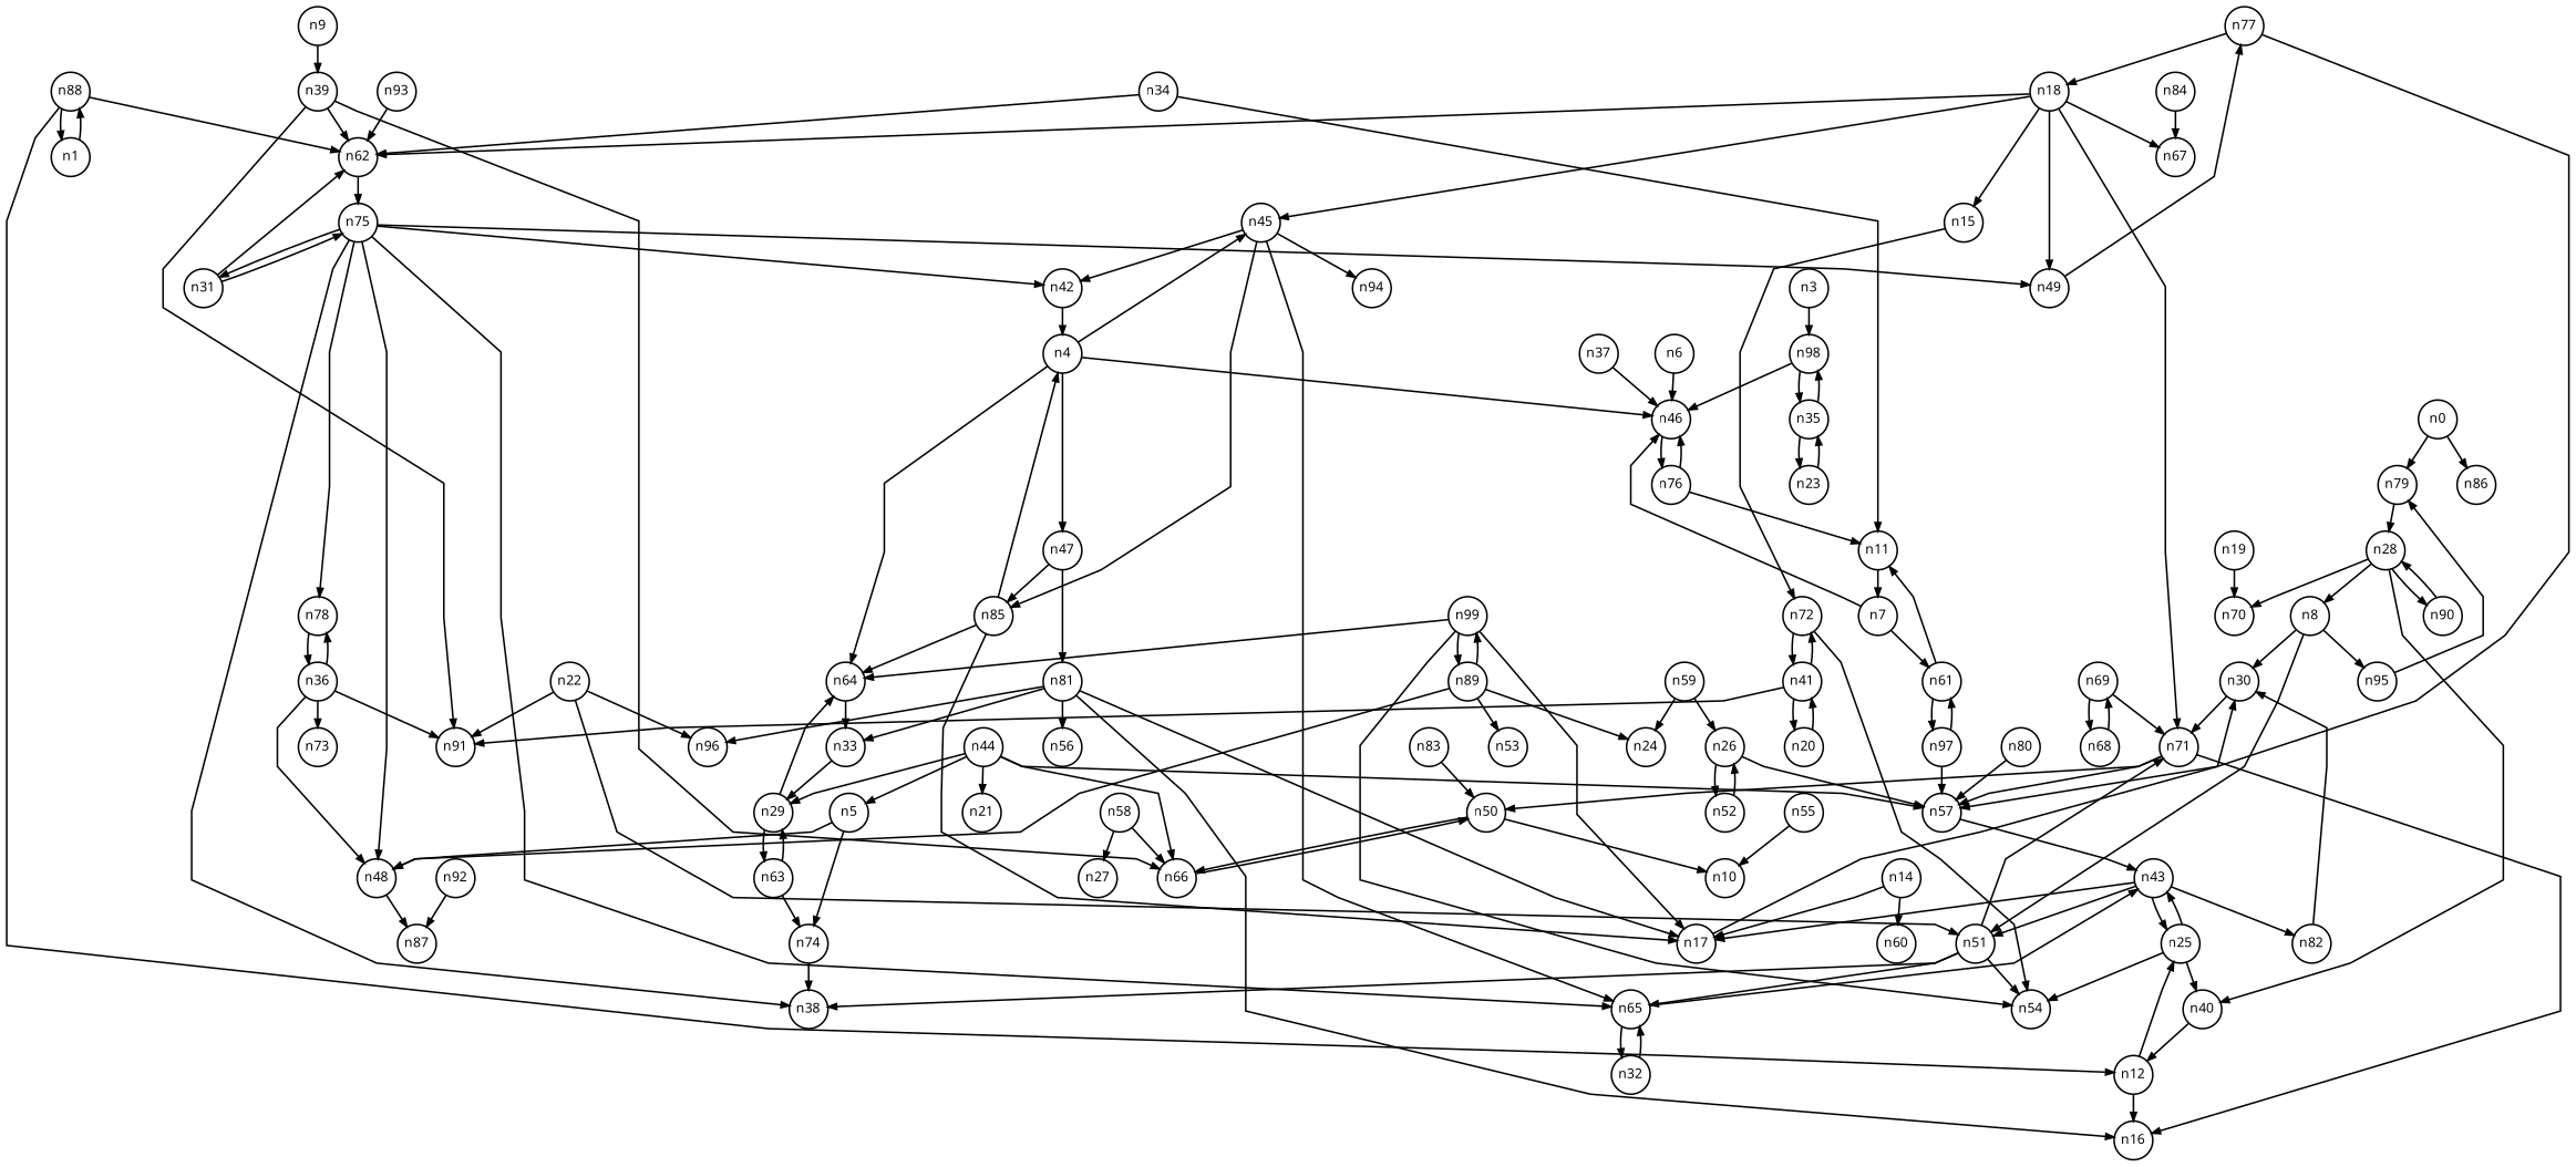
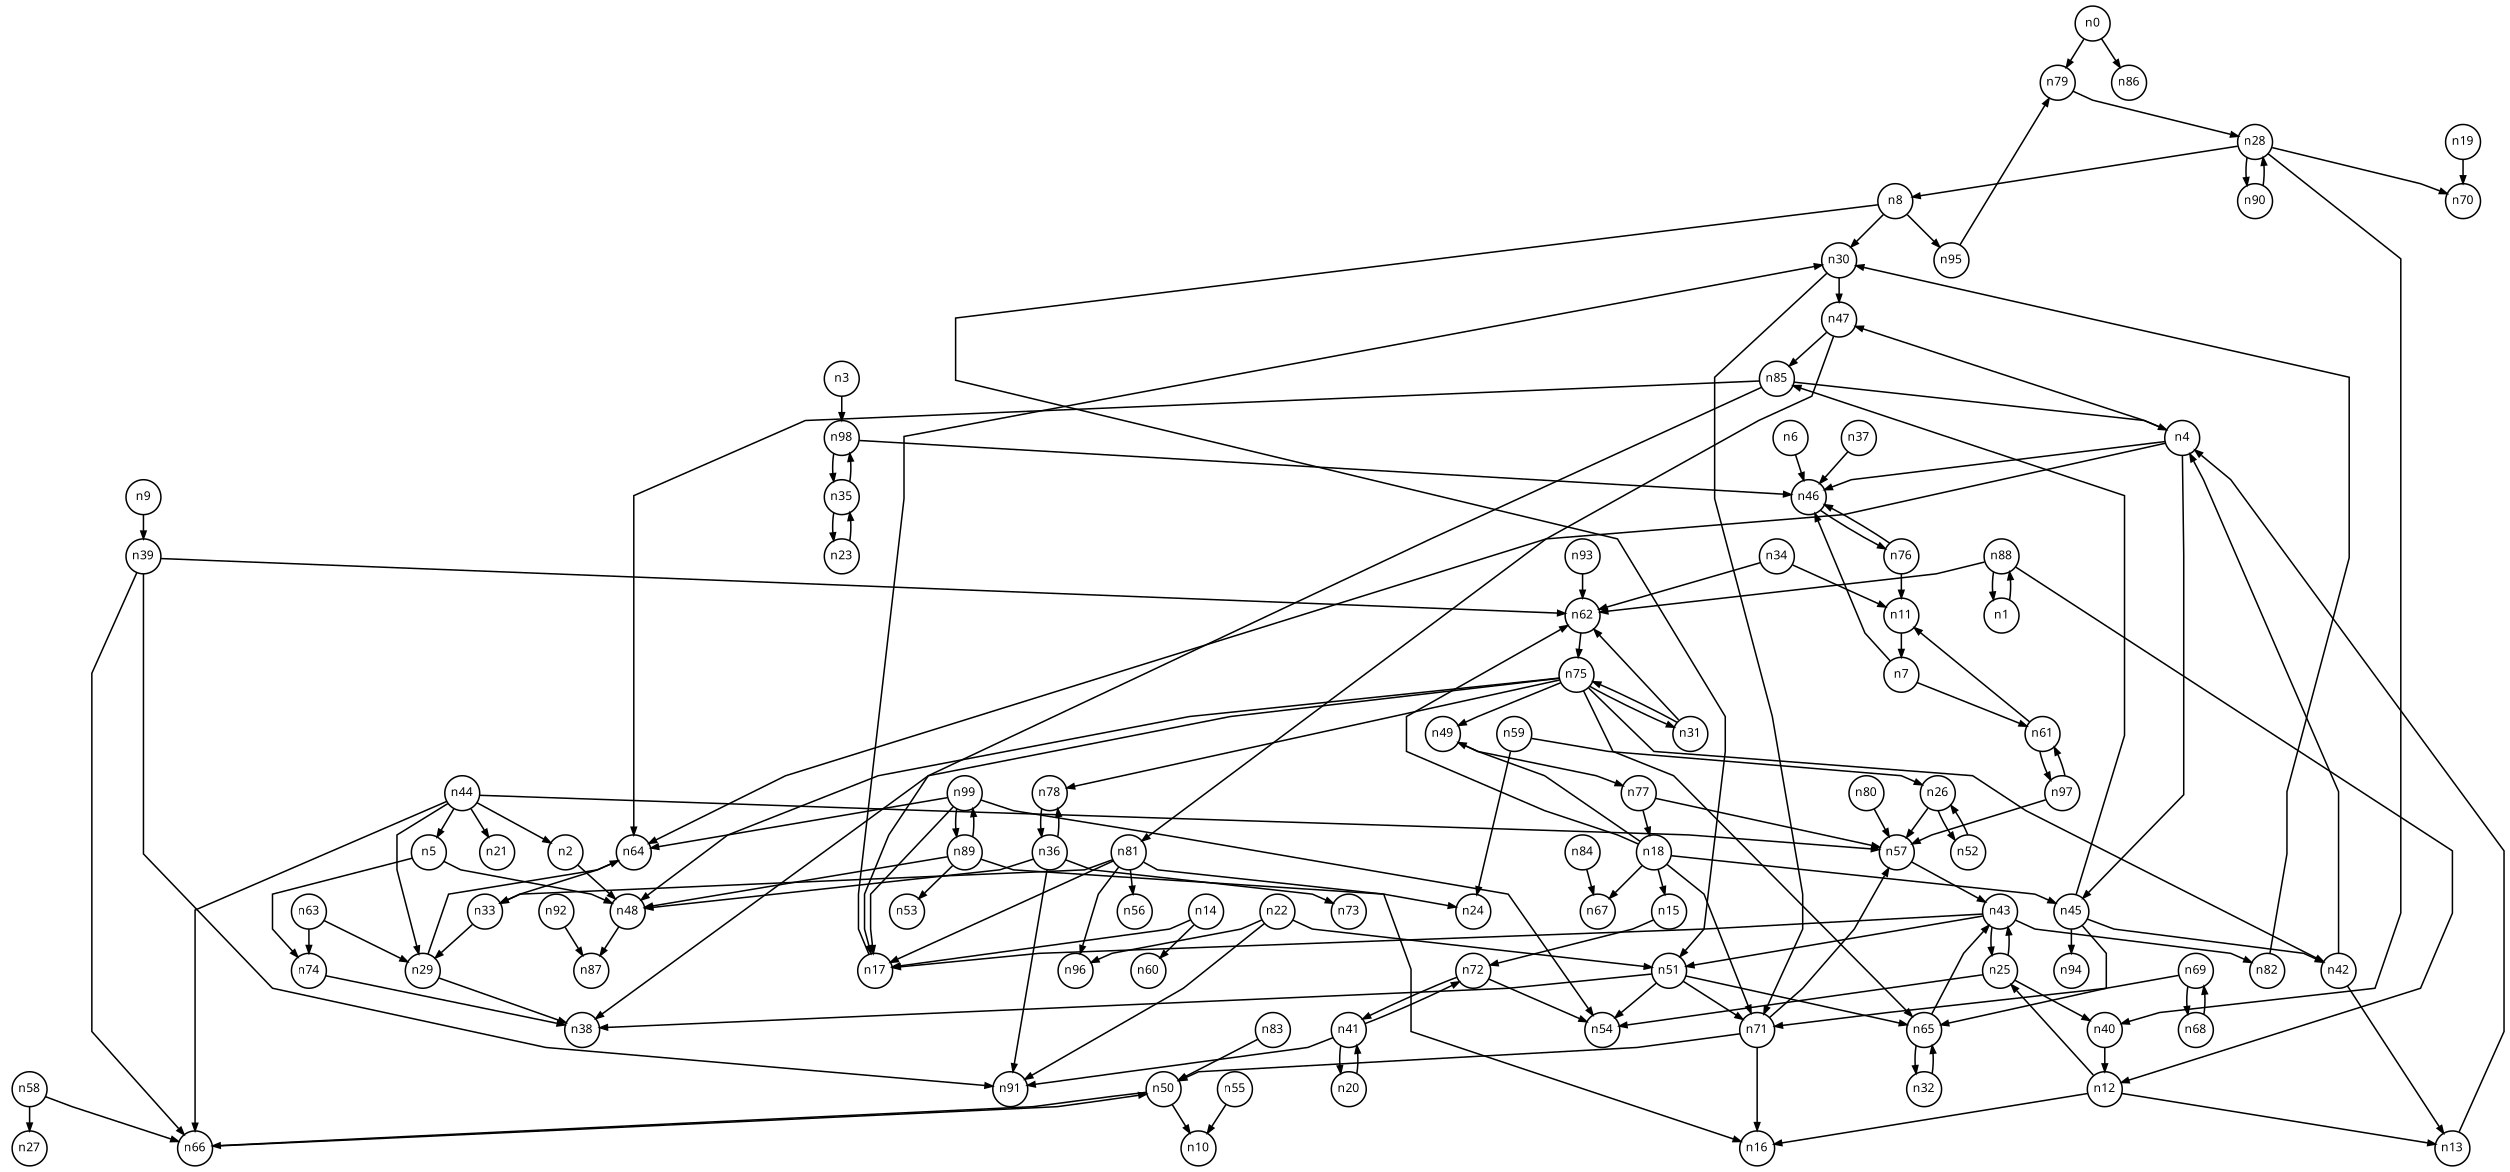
  digraph {
    fontname="Noto Sans"
    fontsize=8
    nodesep=0.22
    nodesize=0.32
    ranksep=0.22
    splines=polyline
    node [fixedsize=shape fontname="Noto Sans" fontsize=8 shape=circle]
    edge [arrowsize=0.5 fontname="Noto Sans"]
    n79 [width=0.32]
    n28 [width=0.32]
    n8 [width=0.32]
    n70 [width=0.32]
    n40 [width=0.32]
    n90 [width=0.32]
    n30 [width=0.32]
    n51 [width=0.32]
    n95 [width=0.32]
    n12 [width=0.32]
    n0 [width=0.32]
    n86 [width=0.32]
    n48 [width=0.32]
    n87 [width=0.32]
+   n2 [width=0.32]
    n98 [width=0.32]
    n35 [width=0.32]
    n46 [width=0.32]
    n23 [width=0.32]
    n76 [width=0.32]
    n11 [width=0.32]
    n3 [width=0.32]
    n45 [width=0.32]
    n42 [width=0.32]
    n65 [width=0.32]
    n94 [width=0.32]
    n85 [width=0.32]
    n4 [width=0.32]
+   n13 [width=0.32]
    n43 [width=0.32]
    n32 [width=0.32]
    n64 [width=0.32]
    n17 [width=0.32]
    n47 [width=0.32]
    n25 [width=0.32]
    n82 [width=0.32]
    n33 [width=0.32]
    n81 [width=0.32]
    n16 [width=0.32]
    n96 [width=0.32]
    n56 [width=0.32]
    n29 [width=0.32]
    n7 [width=0.32]
    n63 [width=0.32]
    n5 [width=0.32]
    n74 [width=0.32]
    n38 [width=0.32]
    n6 [width=0.32]
    n61 [width=0.32]
    n97 [width=0.32]
    n57 [width=0.32]
    n71 [width=0.32]
    n50 [width=0.32]
    n66 [width=0.32]
    n10 [width=0.32]
    n54 [width=0.32]
    n39 [width=0.32]
    n62 [width=0.32]
    n91 [width=0.32]
    n75 [width=0.32]
    n49 [width=0.32]
    n31 [width=0.32]
    n78 [width=0.32]
    n9 [width=0.32]
    n14 [width=0.32]
    n60 [width=0.32]
    n72 [width=0.32]
    n41 [width=0.32]
    n20 [width=0.32]
    n15 [width=0.32]
    n18 [width=0.32]
    n67 [width=0.32]
    n77 [width=0.32]
    n36 [width=0.32]
    n68 [width=0.32]
    n69 [width=0.32]
    n19 [width=0.32]
    n22 [width=0.32]
    n26 [width=0.32]
    n52 [width=0.32]
    n34 [width=0.32]
    n73 [width=0.32]
    n37 [width=0.32]
    n44 [width=0.32]
    n21 [width=0.32]
    n55 [width=0.32]
    n58 [width=0.32]
    n27 [width=0.32]
    n59 [width=0.32]
    n24 [width=0.32]
    n80 [width=0.32]
    n53 [width=0.32]
    n83 [width=0.32]
    n84 [width=0.32]
    n1 [width=0.32]
    n88 [width=0.32]
    n89 [width=0.32]
    n99 [width=0.32]
    n92 [width=0.32]
    n93 [width=0.32]
    n79 -> n28
    n28 -> n8
    n28 -> n70
    n28 -> n40
    n28 -> n90
    n8 -> n30
    n8 -> n51
    n8 -> n95
    n40 -> n12
    n90 -> n28
+   n30 -> n47
    n30 -> n71
    n51 -> n65
    n51 -> n38
    n51 -> n71
    n51 -> n54
    n95 -> n79
+   n12 -> n13
    n12 -> n25
    n12 -> n16
    n0 -> n79
    n0 -> n86
    n48 -> n87
+   n2 -> n48
    n98 -> n35
    n98 -> n46
    n35 -> n98
    n35 -> n23
    n46 -> n76
    n23 -> n35
    n76 -> n46
    n76 -> n11
    n11 -> n7
    n3 -> n98
    n45 -> n42
    n45 -> n65
    n45 -> n94
    n45 -> n85
    n42 -> n4
+   n42 -> n13
    n65 -> n43
    n65 -> n32
    n85 -> n4
    n85 -> n64
    n85 -> n17
    n4 -> n46
    n4 -> n45
    n4 -> n64
    n4 -> n47
+   n13 -> n4
    n43 -> n51
    n43 -> n17
    n43 -> n25
    n43 -> n82
    n32 -> n65
    n64 -> n33
    n17 -> n30
    n47 -> n85
    n47 -> n81
    n25 -> n40
    n25 -> n43
    n25 -> n54
    n82 -> n30
    n33 -> n29
    n81 -> n17
    n81 -> n33
    n81 -> n16
    n81 -> n96
    n81 -> n56
    n29 -> n64
-   n29 -> n63
+   n29 -> n38
    n7 -> n46
    n7 -> n61
    n63 -> n29
    n63 -> n74
    n5 -> n48
    n5 -> n74
    n74 -> n38
    n6 -> n46
    n61 -> n11
    n61 -> n97
    n97 -> n61
    n97 -> n57
    n57 -> n43
    n71 -> n16
    n71 -> n57
    n71 -> n50
    n50 -> n66
    n50 -> n10
    n66 -> n50
    n39 -> n66
    n39 -> n62
    n39 -> n91
    n62 -> n75
    n75 -> n48
    n75 -> n42
    n75 -> n65
    n75 -> n38
    n75 -> n49
    n75 -> n31
    n75 -> n78
    n49 -> n77
    n31 -> n62
    n31 -> n75
    n78 -> n36
    n9 -> n39
    n14 -> n17
    n14 -> n60
    n72 -> n54
    n72 -> n41
    n41 -> n91
    n41 -> n72
    n41 -> n20
    n20 -> n41
    n15 -> n72
    n18 -> n45
    n18 -> n71
    n18 -> n62
    n18 -> n49
    n18 -> n15
    n18 -> n67
    n77 -> n57
    n77 -> n18
    n36 -> n48
    n36 -> n91
    n36 -> n78
    n36 -> n73
    n68 -> n69
    n69 -> n71
    n69 -> n68
    n19 -> n70
    n22 -> n51
    n22 -> n96
    n22 -> n91
    n26 -> n57
    n26 -> n52
    n52 -> n26
    n34 -> n11
    n34 -> n62
    n37 -> n46
+   n44 -> n2
    n44 -> n29
    n44 -> n5
    n44 -> n57
    n44 -> n66
    n44 -> n21
    n55 -> n10
    n58 -> n66
    n58 -> n27
    n59 -> n26
    n59 -> n24
    n80 -> n57
    n83 -> n50
    n84 -> n67
    n1 -> n88
    n88 -> n12
    n88 -> n62
    n88 -> n1
    n89 -> n48
    n89 -> n24
    n89 -> n53
    n89 -> n99
    n99 -> n64
    n99 -> n17
    n99 -> n54
    n99 -> n89
    n92 -> n87
    n93 -> n62
  }
